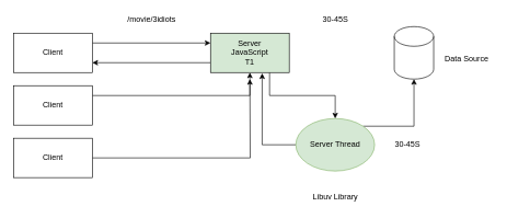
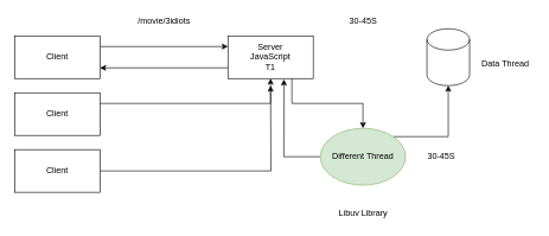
  <mxCell id="0" />
  <mxCell id="1" parent="0" />
  <mxCell id="2" style="edgeStyle=orthogonalEdgeStyle;rounded=0;orthogonalLoop=1;jettySize=auto;html=1;exitX=1;exitY=0.25;exitDx=0;exitDy=0;entryX=0;entryY=0.25;entryDx=0;entryDy=0;" edge="1" parent="1" source="3" target="6"><mxGeometry relative="1" as="geometry" /></mxCell>
  <mxCell id="3" value="Client" style="rounded=0;whiteSpace=wrap;html=1;" vertex="1" parent="1"><mxGeometry x="20" y="50" width="120" height="60" as="geometry" /></mxCell>
  <mxCell id="4" style="edgeStyle=orthogonalEdgeStyle;rounded=0;orthogonalLoop=1;jettySize=auto;html=1;exitX=0;exitY=0.75;exitDx=0;exitDy=0;entryX=1;entryY=0.75;entryDx=0;entryDy=0;" edge="1" parent="1" source="6" target="3"><mxGeometry relative="1" as="geometry" /></mxCell>
  <mxCell id="5" style="edgeStyle=orthogonalEdgeStyle;rounded=0;orthogonalLoop=1;jettySize=auto;html=1;exitX=0.75;exitY=1;exitDx=0;exitDy=0;" edge="1" parent="1" source="6" target="15"><mxGeometry relative="1" as="geometry" /></mxCell>
- <mxCell id="6" value="Server&lt;br&gt;JavaScript&lt;br&gt;T1" style="rounded=0;whiteSpace=wrap;html=1;fillColor=#d5e8d4;" vertex="1" parent="1"><mxGeometry x="320" y="50" width="120" height="60" as="geometry" /></mxCell>
+ <mxCell id="6" value="Server&lt;br&gt;JavaScript&lt;br&gt;T1" style="rounded=0;whiteSpace=wrap;html=1;" vertex="1" parent="1"><mxGeometry x="320" y="50" width="120" height="60" as="geometry" /></mxCell>
  <mxCell id="7" value="" style="shape=cylinder3;whiteSpace=wrap;html=1;boundedLbl=1;backgroundOutline=1;size=15;" vertex="1" parent="1"><mxGeometry x="600" y="40" width="60" height="80" as="geometry" /></mxCell>
- <mxCell id="8" value="Data Source" style="text;html=1;align=center;verticalAlign=middle;resizable=0;points=[];autosize=1;strokeColor=none;fillColor=none;" vertex="1" parent="1"><mxGeometry x="670" y="80" width="80" height="20" as="geometry" /></mxCell>
+ <mxCell id="8" value="Data Thread" style="text;html=1;align=center;verticalAlign=middle;resizable=0;points=[];autosize=1;strokeColor=none;fillColor=none;" vertex="1" parent="1"><mxGeometry x="670" y="80" width="80" height="20" as="geometry" /></mxCell>
  <mxCell id="9" value="/movie/3idiots" style="text;html=1;align=center;verticalAlign=middle;resizable=0;points=[];autosize=1;strokeColor=none;fillColor=none;" vertex="1" parent="1"><mxGeometry x="185" y="20" width="90" height="20" as="geometry" /></mxCell>
  <mxCell id="10" value="30-45S" style="text;html=1;align=center;verticalAlign=middle;resizable=0;points=[];autosize=1;strokeColor=none;fillColor=none;" vertex="1" parent="1"><mxGeometry x="485" y="20" width="50" height="20" as="geometry" /></mxCell>
  <mxCell id="11" style="edgeStyle=orthogonalEdgeStyle;rounded=0;orthogonalLoop=1;jettySize=auto;html=1;exitX=1;exitY=0.25;exitDx=0;exitDy=0;" edge="1" parent="1" source="12" target="6"><mxGeometry relative="1" as="geometry" /></mxCell>
  <mxCell id="12" value="Client" style="rounded=0;whiteSpace=wrap;html=1;" vertex="1" parent="1"><mxGeometry x="20" y="130" width="120" height="60" as="geometry" /></mxCell>
  <mxCell id="13" style="edgeStyle=orthogonalEdgeStyle;rounded=0;orthogonalLoop=1;jettySize=auto;html=1;exitX=1;exitY=0;exitDx=0;exitDy=0;" edge="1" parent="1" source="15" target="7"><mxGeometry relative="1" as="geometry" /></mxCell>
  <mxCell id="14" style="edgeStyle=orthogonalEdgeStyle;rounded=0;orthogonalLoop=1;jettySize=auto;html=1;exitX=0;exitY=0.5;exitDx=0;exitDy=0;entryX=0.656;entryY=1.02;entryDx=0;entryDy=0;entryPerimeter=0;" edge="1" parent="1" source="15" target="6"><mxGeometry relative="1" as="geometry" /></mxCell>
- <mxCell id="15" value="Server Thread" style="ellipse;whiteSpace=wrap;html=1;fillColor=#d5e8d4;strokeColor=#82b366;" vertex="1" parent="1"><mxGeometry x="450" y="180" width="120" height="80" as="geometry" /></mxCell>
+ <mxCell id="15" value="Different Thread" style="ellipse;whiteSpace=wrap;html=1;fillColor=#d5e8d4;strokeColor=#82b366;" vertex="1" parent="1"><mxGeometry x="450" y="180" width="120" height="80" as="geometry" /></mxCell>
  <mxCell id="16" value="30-45S" style="text;html=1;align=center;verticalAlign=middle;resizable=0;points=[];autosize=1;strokeColor=none;fillColor=none;" vertex="1" parent="1"><mxGeometry x="595" y="210" width="50" height="20" as="geometry" /></mxCell>
  <mxCell id="17" value="Libuv Library" style="text;html=1;align=center;verticalAlign=middle;resizable=0;points=[];autosize=1;strokeColor=none;fillColor=none;" vertex="1" parent="1"><mxGeometry x="470" y="290" width="80" height="20" as="geometry" /></mxCell>
  <mxCell id="18" style="edgeStyle=orthogonalEdgeStyle;rounded=0;orthogonalLoop=1;jettySize=auto;html=1;exitX=1;exitY=0.5;exitDx=0;exitDy=0;" edge="1" parent="1" source="19"><mxGeometry relative="1" as="geometry"><mxPoint x="380" y="120" as="targetPoint" /></mxGeometry></mxCell>
  <mxCell id="19" value="Client" style="rounded=0;whiteSpace=wrap;html=1;" vertex="1" parent="1"><mxGeometry x="20" y="210" width="120" height="60" as="geometry" /></mxCell>
